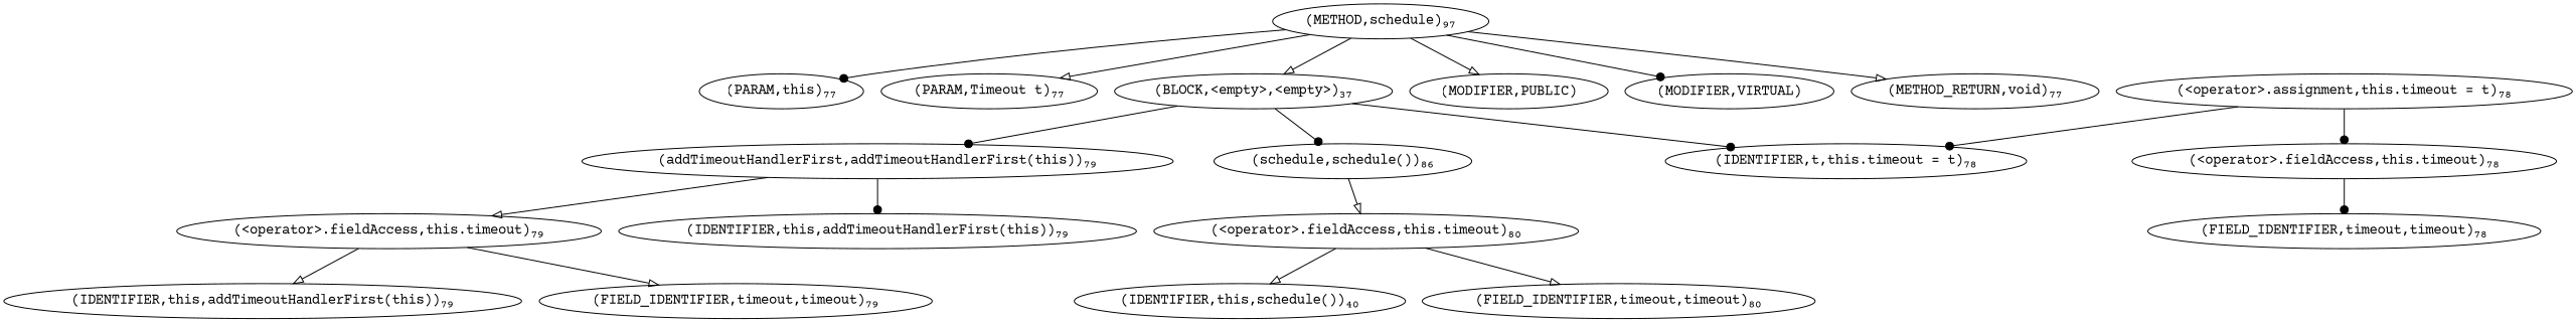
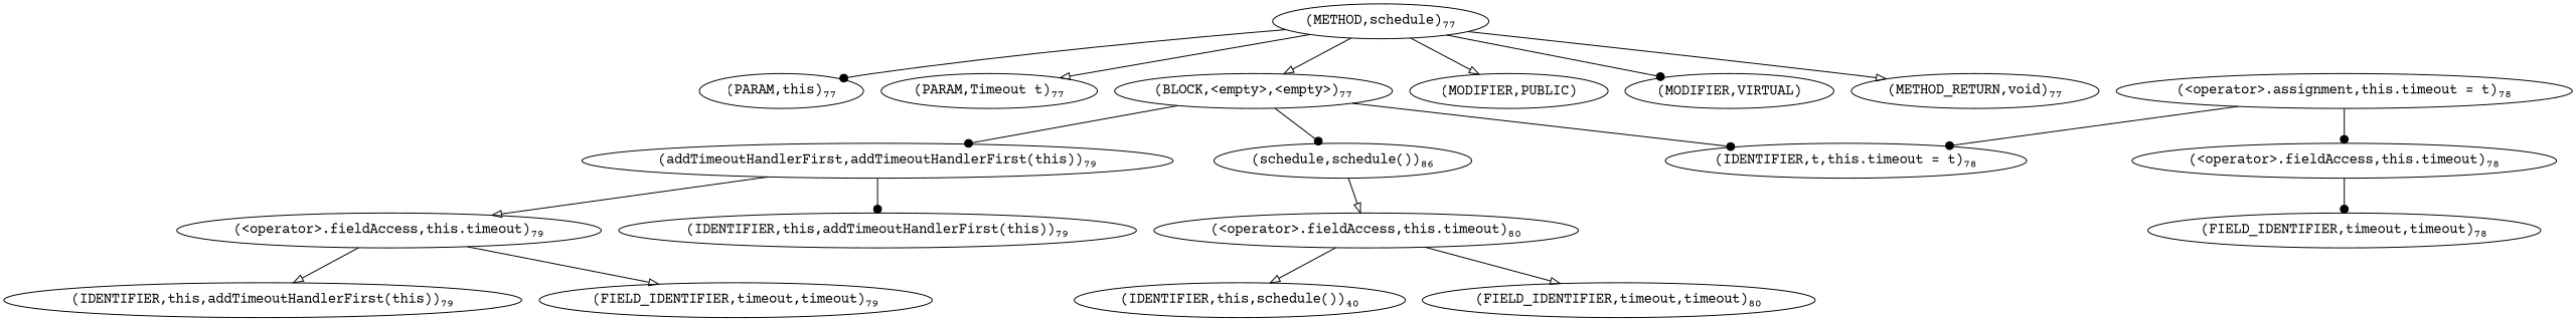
  digraph {
    fontname="Courier Prime"
    node [fontname="Courier Prime"]
    edge [arrowhead=onormal fontname="Courier Prime"]
-   n1 [label=<(METHOD,schedule)<SUB>97</SUB>>]
+   n1 [label=<(METHOD,schedule)<SUB>77</SUB>>]
    n2 [label=<(PARAM,this)<SUB>77</SUB>>]
    n3 [label=<(PARAM,Timeout t)<SUB>77</SUB>>]
-   n4 [label=<(BLOCK,&lt;empty&gt;,&lt;empty&gt;)<SUB>37</SUB>>]
+   n4 [label=<(BLOCK,&lt;empty&gt;,&lt;empty&gt;)<SUB>77</SUB>>]
    n5 [label=<(MODIFIER,PUBLIC)>]
    n6 [label=<(MODIFIER,VIRTUAL)>]
    n7 [label=<(METHOD_RETURN,void)<SUB>77</SUB>>]
    n8 [label=<(addTimeoutHandlerFirst,addTimeoutHandlerFirst(this))<SUB>79</SUB>>]
    n9 [label=<(schedule,schedule())<SUB>86</SUB>>]
    n10 [label=<(IDENTIFIER,t,this.timeout = t)<SUB>78</SUB>>]
    n11 [label=<(&lt;operator&gt;.assignment,this.timeout = t)<SUB>78</SUB>>]
    n12 [label=<(&lt;operator&gt;.fieldAccess,this.timeout)<SUB>78</SUB>>]
    n13 [label=<(&lt;operator&gt;.fieldAccess,this.timeout)<SUB>79</SUB>>]
    n14 [label=<(IDENTIFIER,this,addTimeoutHandlerFirst(this))<SUB>79</SUB>>]
    n15 [label=<(&lt;operator&gt;.fieldAccess,this.timeout)<SUB>80</SUB>>]
    n16 [label=<(FIELD_IDENTIFIER,timeout,timeout)<SUB>78</SUB>>]
    n17 [label=<(IDENTIFIER,this,addTimeoutHandlerFirst(this))<SUB>79</SUB>>]
    n18 [label=<(FIELD_IDENTIFIER,timeout,timeout)<SUB>79</SUB>>]
    n19 [label=<(IDENTIFIER,this,schedule())<SUB>40</SUB>>]
    n20 [label=<(FIELD_IDENTIFIER,timeout,timeout)<SUB>80</SUB>>]
    n1 -> n2 [arrowhead=dot]
    n1 -> n3
    n1 -> n4
    n1 -> n5
    n1 -> n6 [arrowhead=dot]
    n1 -> n7
    n4 -> n8 [arrowhead=dot]
    n4 -> n9 [arrowhead=dot]
    n4 -> n10 [arrowhead=dot]
    n8 -> n13
    n8 -> n14 [arrowhead=dot]
    n9 -> n15
    n11 -> n10 [arrowhead=dot]
    n11 -> n12 [arrowhead=dot]
    n12 -> n16 [arrowhead=dot]
    n13 -> n17
    n13 -> n18
    n15 -> n19
    n15 -> n20
  }
